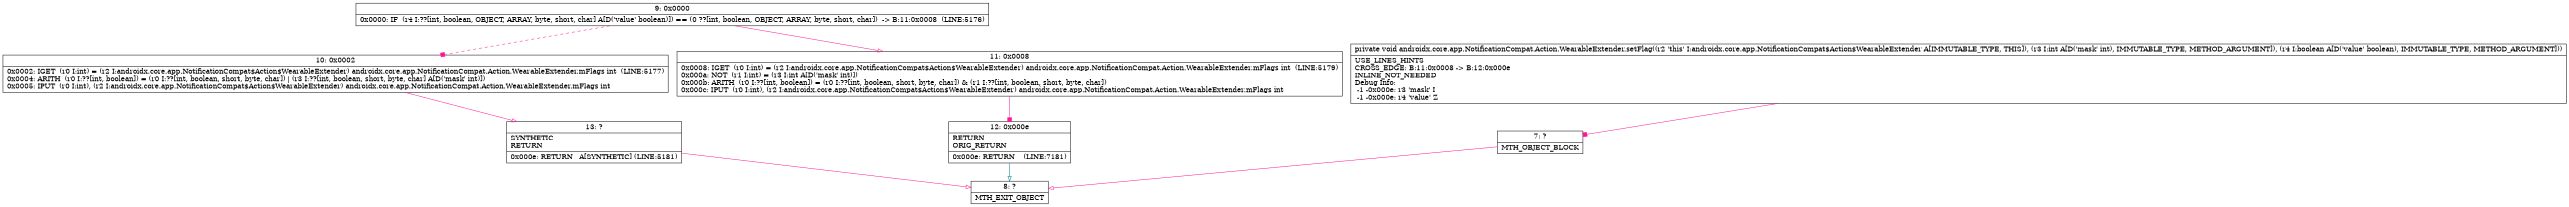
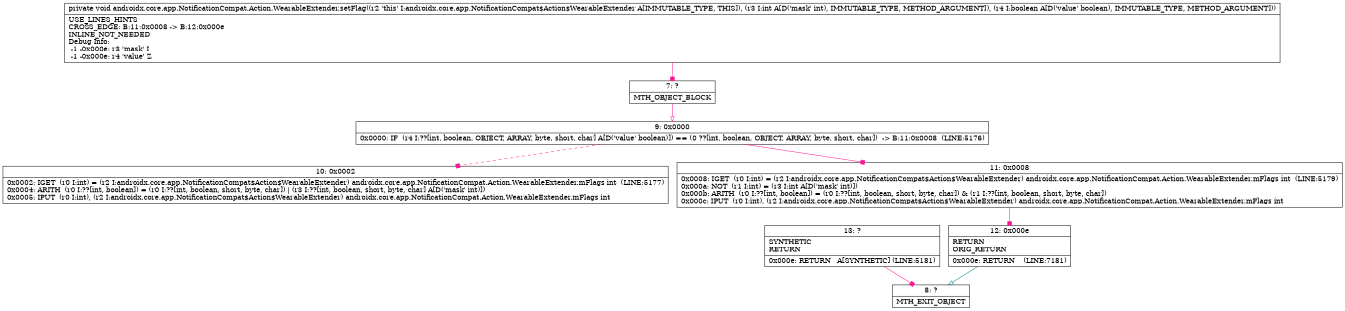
  digraph {
    node [shape=record]
    edge [arrowhead=onormal color=deeppink]
    n1 [label="{7\:\ ?|MTH_OBJECT_BLOCK\l}"]
    n2 [label="{9\:\ 0x0000|0x0000: IF  (r4 I:??[int, boolean, OBJECT, ARRAY, byte, short, char] A[D('value' boolean)]) == (0 ??[int, boolean, OBJECT, ARRAY, byte, short, char])  \-\> B:11:0x0008  (LINE:5176)\l}"]
    n3 [label="{10\:\ 0x0002|0x0002: IGET  (r0 I:int) = (r2 I:androidx.core.app.NotificationCompat$Action$WearableExtender) androidx.core.app.NotificationCompat.Action.WearableExtender.mFlags int  (LINE:5177)\l0x0004: ARITH  (r0 I:??[int, boolean]) = (r0 I:??[int, boolean, short, byte, char]) \| (r3 I:??[int, boolean, short, byte, char] A[D('mask' int)]) \l0x0005: IPUT  (r0 I:int), (r2 I:androidx.core.app.NotificationCompat$Action$WearableExtender) androidx.core.app.NotificationCompat.Action.WearableExtender.mFlags int \l}"]
    n4 [label="{11\:\ 0x0008|0x0008: IGET  (r0 I:int) = (r2 I:androidx.core.app.NotificationCompat$Action$WearableExtender) androidx.core.app.NotificationCompat.Action.WearableExtender.mFlags int  (LINE:5179)\l0x000a: NOT  (r1 I:int) = (r3 I:int A[D('mask' int)]) \l0x000b: ARITH  (r0 I:??[int, boolean]) = (r0 I:??[int, boolean, short, byte, char]) & (r1 I:??[int, boolean, short, byte, char]) \l0x000c: IPUT  (r0 I:int), (r2 I:androidx.core.app.NotificationCompat$Action$WearableExtender) androidx.core.app.NotificationCompat.Action.WearableExtender.mFlags int \l}"]
    n5 [label="{13\:\ ?|SYNTHETIC\lRETURN\l|0x000e: RETURN   A[SYNTHETIC] (LINE:5181)\l}"]
    n6 [label="{12\:\ 0x000e|RETURN\lORIG_RETURN\l|0x000e: RETURN    (LINE:7181)\l}"]
    n7 [label="{8\:\ ?|MTH_EXIT_OBJECT\l}"]
    n8 [label="{private void androidx.core.app.NotificationCompat.Action.WearableExtender.setFlag((r2 'this' I:androidx.core.app.NotificationCompat$Action$WearableExtender A[IMMUTABLE_TYPE, THIS]), (r3 I:int A[D('mask' int), IMMUTABLE_TYPE, METHOD_ARGUMENT]), (r4 I:boolean A[D('value' boolean), IMMUTABLE_TYPE, METHOD_ARGUMENT]))  | USE_LINES_HINTS\lCROSS_EDGE: B:11:0x0008 \-\> B:12:0x000e\lINLINE_NOT_NEEDED\lDebug Info:\l  \-1 \-0x000e: r3 'mask' I\l  \-1 \-0x000e: r4 'value' Z\l}"]
-   n1 -> n7
+   n1 -> n2
    n2 -> n3 [arrowhead=box style=dashed]
-   n2 -> n4
-   n3 -> n5
+   n2 -> n4 [arrowhead=box]
    n4 -> n6 [arrowhead=box]
-   n5 -> n7
+   n5 -> n7 [arrowhead=box]
    n6 -> n7 [color=teal]
    n8 -> n1 [arrowhead=box]
  }
